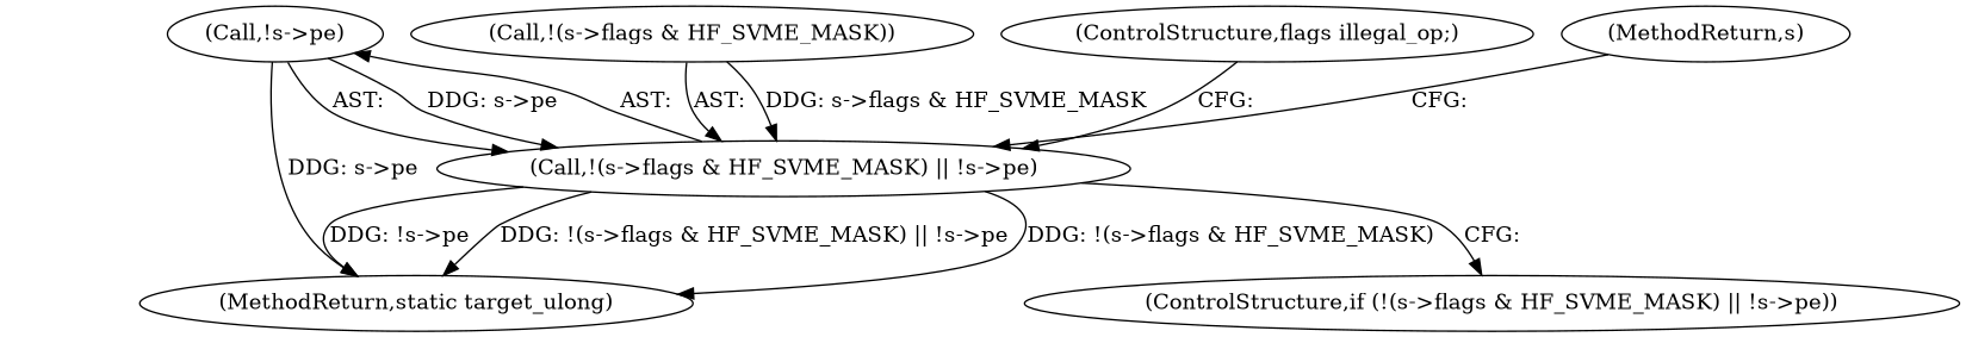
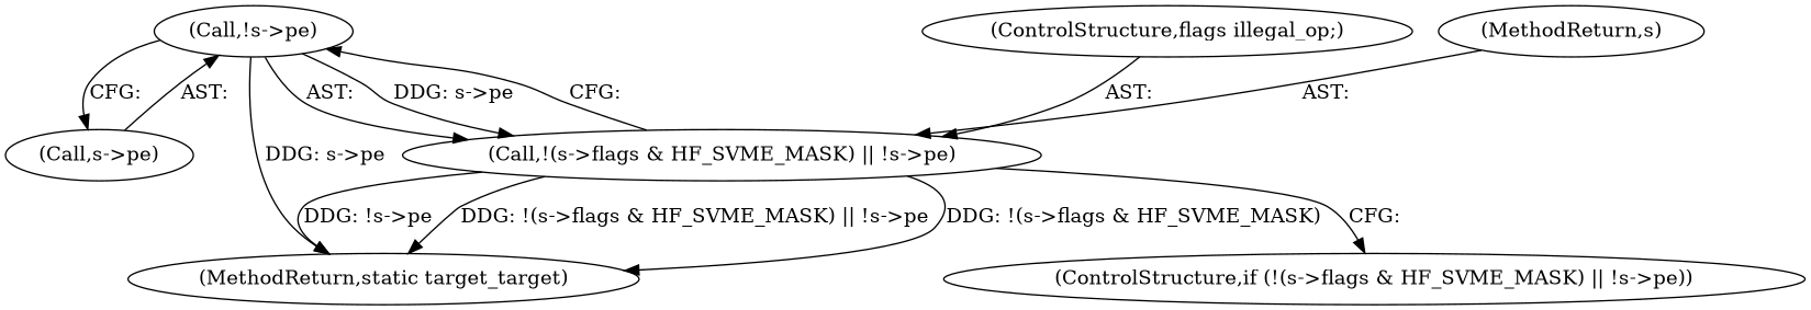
  digraph {
    n1 [label="(Call,!s->pe)"]
    n2 [label="(Call,!(s->flags & HF_SVME_MASK) || !s->pe)"]
-   n3 [label="(MethodReturn,static target_ulong)"]
+   n3 [label="(MethodReturn,static target_target)"]
+   n4 [label="(Call,s->pe)"]
    n5 [label="(ControlStructure,if (!(s->flags & HF_SVME_MASK) || !s->pe))"]
-   n6 [label="(Call,!(s->flags & HF_SVME_MASK))"]
    n7 [label="(ControlStructure,flags illegal_op;)"]
    n8 [label="(MethodReturn,s)"]
    n1 -> n2 [label="AST: "]
    n1 -> n2 [label="DDG: s->pe"]
    n1 -> n3 [label="DDG: s->pe"]
-   n2 -> n1 [label="AST: "]
+   n1 -> n4 [label="CFG: "]
+   n2 -> n1 [label="CFG: "]
    n2 -> n3 [label="DDG: !(s->flags & HF_SVME_MASK)"]
    n2 -> n3 [label="DDG: !s->pe"]
    n2 -> n3 [label="DDG: !(s->flags & HF_SVME_MASK) || !s->pe"]
    n2 -> n5 [label="CFG: "]
-   n6 -> n2 [label="AST: "]
-   n6 -> n2 [label="DDG: s->flags & HF_SVME_MASK"]
-   n7 -> n2 [label="CFG: "]
-   n8 -> n2 [label="CFG: "]
+   n4 -> n1 [label="AST: "]
+   n7 -> n2 [label="AST: "]
+   n8 -> n2 [label="AST: "]
  }
